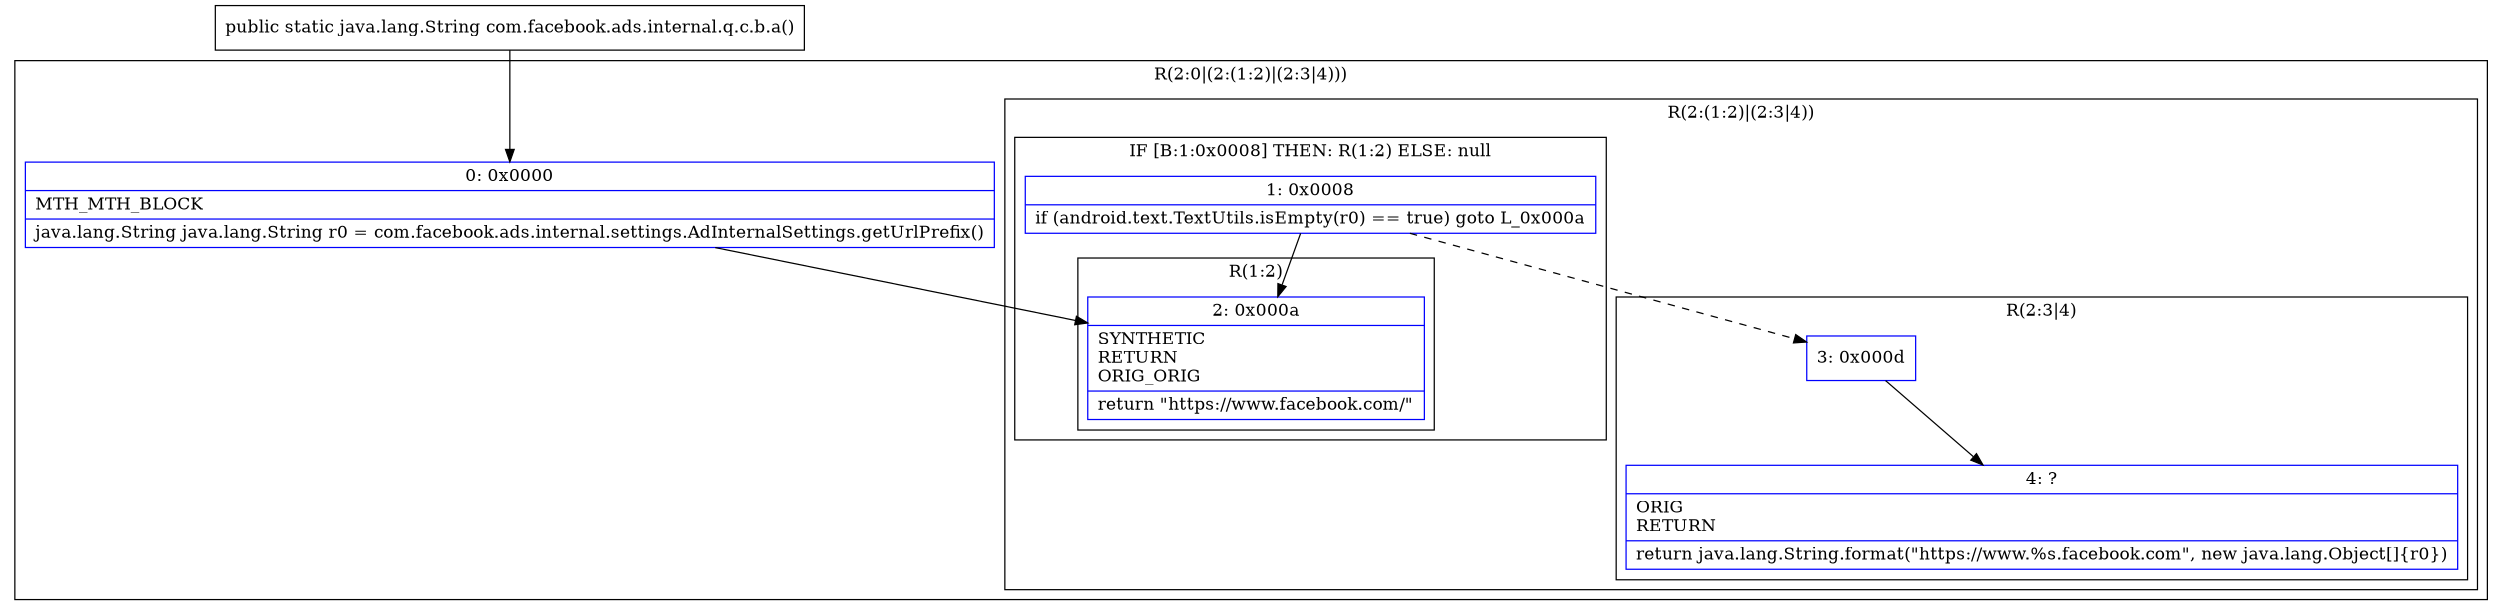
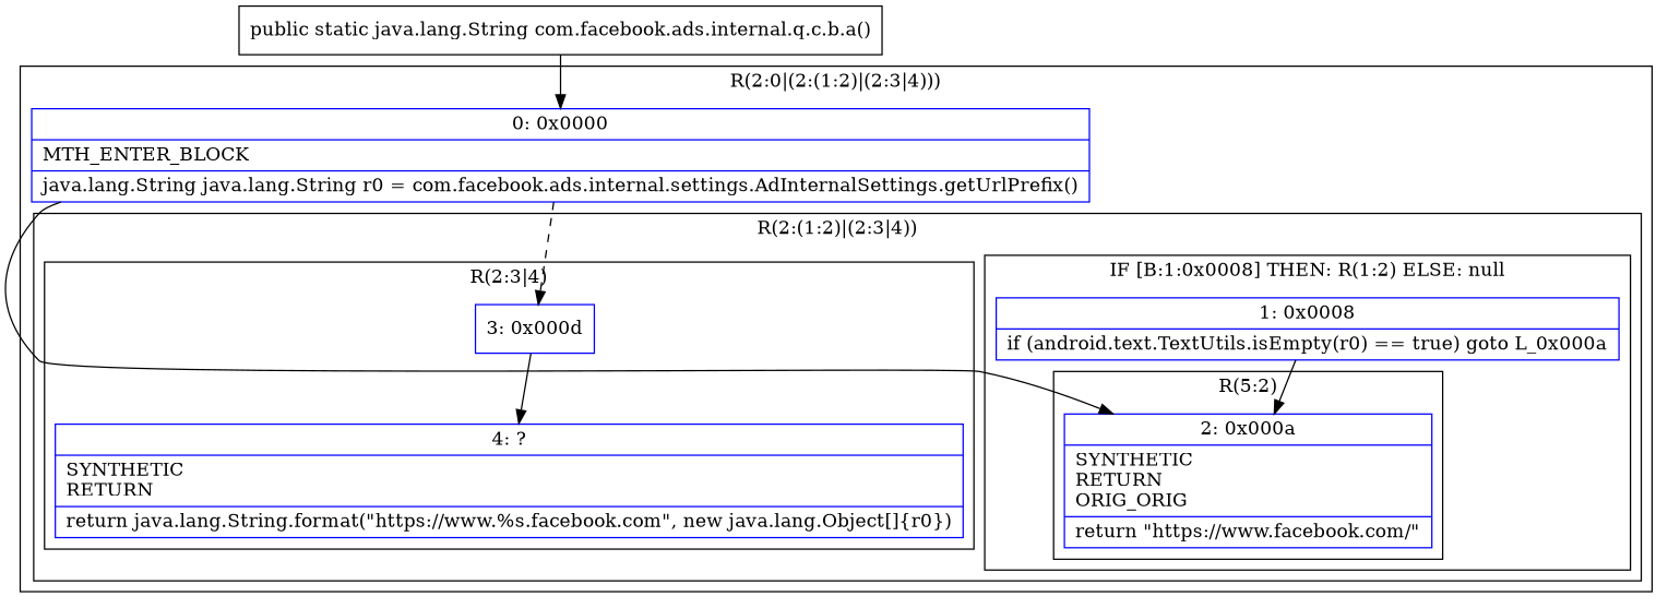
  digraph {
    node [color=blue shape=record]
    n1 [label="{2\:\ 0x000a|SYNTHETIC\lRETURN\lORIG_ORIG\l|return \"https:\/\/www.facebook.com\/\"\l}"]
    n2 [label="{1\:\ 0x0008|if (android.text.TextUtils.isEmpty(r0) == true) goto L_0x000a\l}"]
    n3 [label="{3\:\ 0x000d}"]
-   n4 [label="{4\:\ ?|ORIG\lRETURN\l|return java.lang.String.format(\"https:\/\/www.%s.facebook.com\", new java.lang.Object[]\{r0\})\l}"]
-   n5 [label="{0\:\ 0x0000|MTH_MTH_BLOCK\l|java.lang.String java.lang.String r0 = com.facebook.ads.internal.settings.AdInternalSettings.getUrlPrefix()\l}"]
+   n4 [label="{4\:\ ?|SYNTHETIC\lRETURN\l|return java.lang.String.format(\"https:\/\/www.%s.facebook.com\", new java.lang.Object[]\{r0\})\l}"]
+   n5 [label="{0\:\ 0x0000|MTH_ENTER_BLOCK\l|java.lang.String java.lang.String r0 = com.facebook.ads.internal.settings.AdInternalSettings.getUrlPrefix()\l}"]
    n6 [label="{public static java.lang.String com.facebook.ads.internal.q.c.b.a() }" color=""]
    subgraph cluster_1 {
      label="R(2:0|(2:(1:2)|(2:3|4)))"
      n5
      subgraph cluster_2 {
        label="R(2:(1:2)|(2:3|4))"
        subgraph cluster_3 {
          label="IF [B:1:0x0008] THEN: R(1:2) ELSE: null"
          n2
          subgraph cluster_4 {
-           label="R(1:2)"
+           label="R(5:2)"
            n1
          }
        }
        subgraph cluster_5 {
          label="R(2:3|4)"
          n3
          n4
        }
      }
    }
    n2 -> n1
-   n2 -> n3 [style=dashed]
+   n5 -> n3 [style=dashed]
    n3 -> n4
    n5 -> n1
    n6 -> n5
  }
